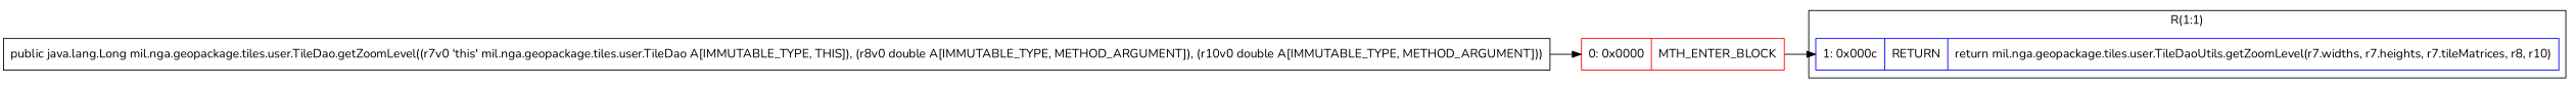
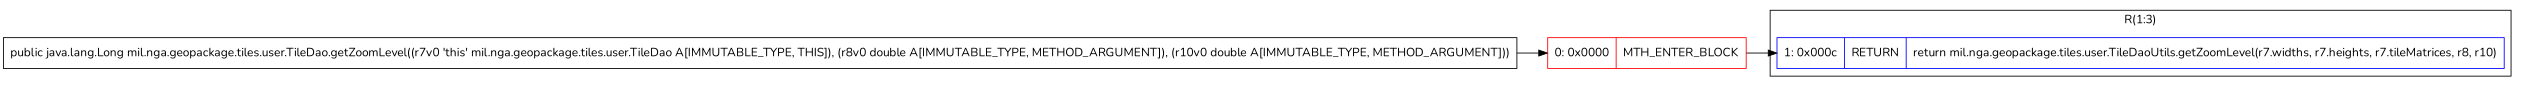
  digraph {
    rankdir=LR
    fontname=Nunito
    node [shape=record fontname=Nunito]
    edge [fontname=Nunito]
    n1 [color=blue label="{1\:\ 0x000c|RETURN\l|return mil.nga.geopackage.tiles.user.TileDaoUtils.getZoomLevel(r7.widths, r7.heights, r7.tileMatrices, r8, r10)\l}"]
    n2 [color=red label="{0\:\ 0x0000|MTH_ENTER_BLOCK\l}"]
    n3 [label="{public java.lang.Long mil.nga.geopackage.tiles.user.TileDao.getZoomLevel((r7v0 'this' mil.nga.geopackage.tiles.user.TileDao A[IMMUTABLE_TYPE, THIS]), (r8v0 double A[IMMUTABLE_TYPE, METHOD_ARGUMENT]), (r10v0 double A[IMMUTABLE_TYPE, METHOD_ARGUMENT])) }"]
    subgraph cluster_1 {
-     label="R(1:1)"
+     label="R(1:3)"
      n1
    }
    n2 -> n1
    n3 -> n2
  }
